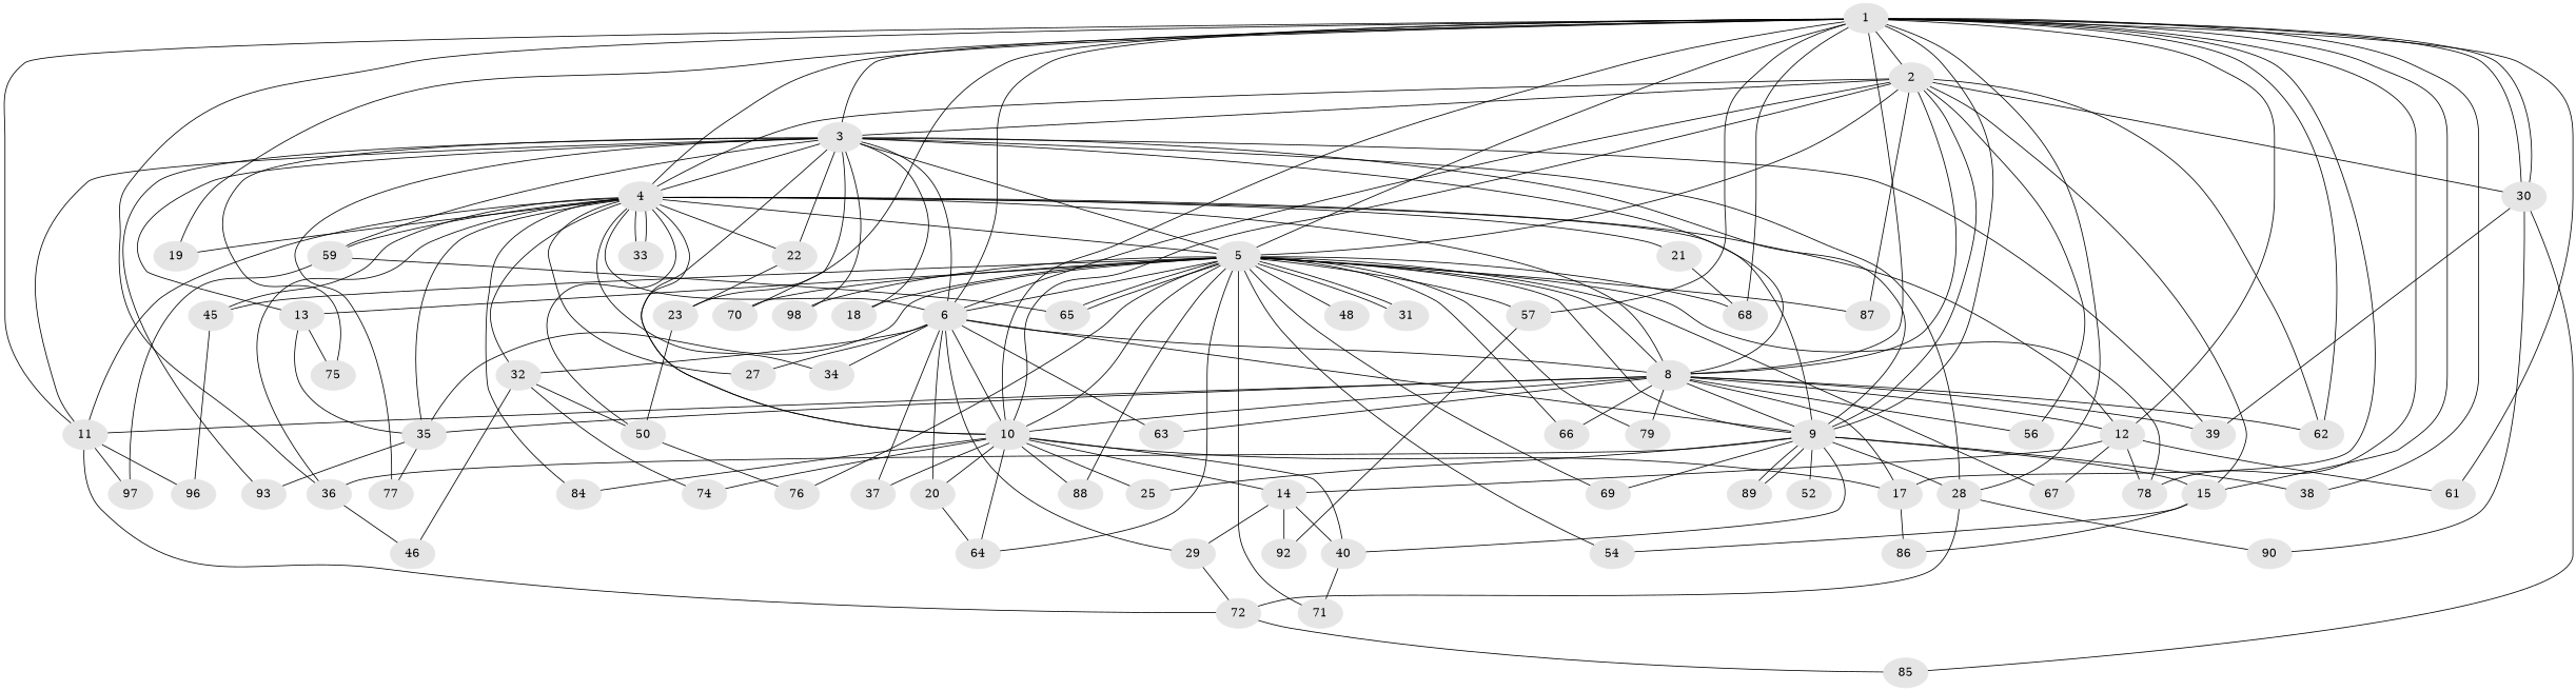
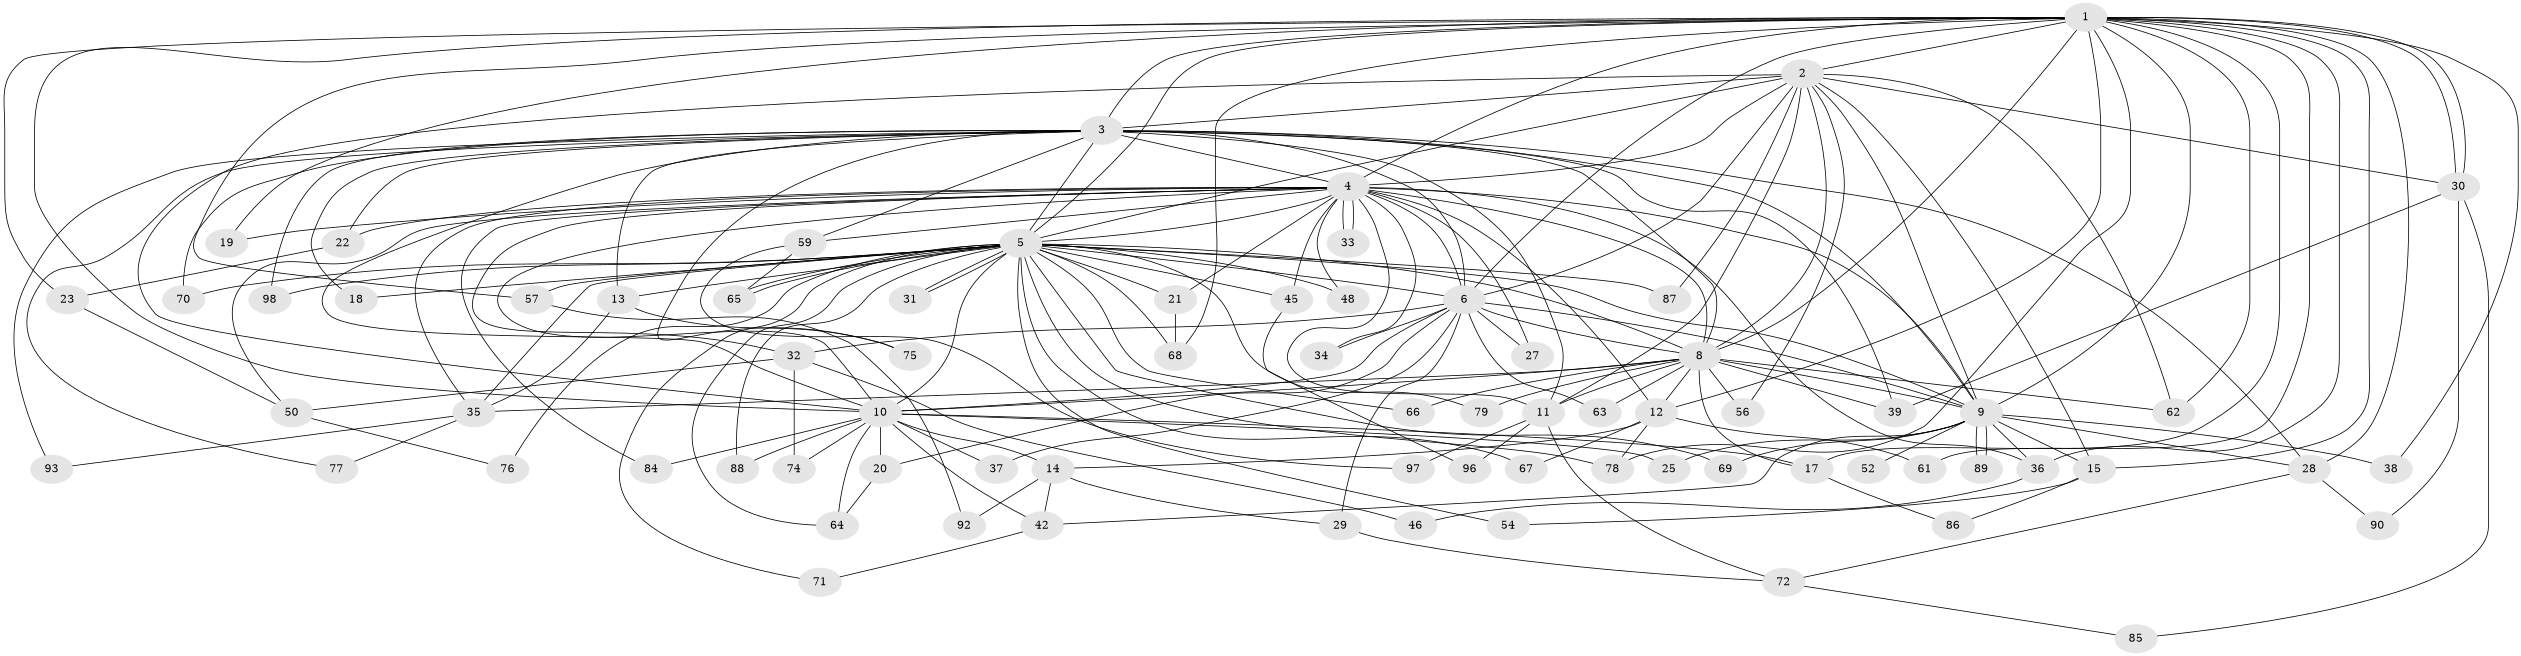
  graph {
    node [color=gray90 style=filled]
    1 [super="+95"]
    2 [super="+51"]
    3 [super="+44"]
    4 [super="+40"]
    5 [super="+94"]
    6 [super="+7"]
    8 [super="+24"]
    9 [super="+43"]
    10 [super="+58"]
    11 [super="+16"]
    12 [super="+91"]
    15 [super="+20"]
    17
    19
    23
    28 [super="+47"]
    30 [super="+49"]
    36 [super="+41"]
    38
    57
    61
    68
    78 [super="+93"]
    62
    56
    87
    13
    18
    22
    39
    59 [super="+83"]
    70
    n33 [label=93]
    75
    77
    98
    21
    27
    32 [super="+53"]
    33
    34
    35 [super="+82"]
    45
    48
    50
    84
    31
    54
    64 [super="+80"]
    65
    66
    67
    69
    71
    76
    79
    88
    n58 [label=20 super="+60"]
    29 [super="+81"]
    37
    63
    52
    25
-   42 [super="+55" label=40]
+   42 [super="+55"]
    89
    14
    74
    96
    72
    97
    86
    90
    85
    46
    92
    1 -- 2
    1 -- 3
    1 -- 4
    1 -- 5
    1 -- 6 [weight=2]
    1 -- 8
    1 -- 9
    1 -- 10
-   1 -- 11
+   2 -- 11
    1 -- 12
    1 -- 15
    1 -- 17
    1 -- 19
    1 -- 23
    1 -- 28
    1 -- 30
    1 -- 30
    1 -- 36
    1 -- 38
    1 -- 57
    1 -- 61
    1 -- 68
    1 -- 78
    1 -- 62
    2 -- 3
    2 -- 4
    2 -- 5
    2 -- 6 [weight=2]
    2 -- 8
    2 -- 9
    2 -- 10
    2 -- 15
    2 -- 30
    2 -- 62
    2 -- 56
    2 -- 87
    3 -- 4
    3 -- 5
    3 -- 6 [weight=2]
    3 -- 8
    3 -- 9 [weight=2]
    3 -- 10
    3 -- 11
    3 -- 28
    3 -- 13
    3 -- 18
    3 -- 22
    3 -- 39
    3 -- 59
    3 -- 70
    3 -- n33
    3 -- 75
    3 -- 77
    3 -- 98
    4 -- 5
    4 -- 6 [weight=2]
    4 -- 8
    4 -- 9 [weight=2]
    4 -- 10
    4 -- 11
    4 -- 12
    4 -- 19
    4 -- 36
    4 -- 22 [weight=2]
    4 -- 59
    4 -- 21
    4 -- 27
    4 -- 32
    4 -- 33
    4 -- 33
    4 -- 34
    4 -- 35
    4 -- 45
+   4 -- 48
    4 -- 50
    4 -- 84
    5 -- 6 [weight=2]
    5 -- 8
    5 -- 9
    5 -- 10
    5 -- 57
    5 -- 68
    5 -- 78
    5 -- 87
    5 -- 13
    5 -- 18
    5 -- 70
    5 -- 98
+   5 -- 21
    5 -- 35
    5 -- 45
    5 -- 48
    5 -- 31
    5 -- 31
    5 -- 54
    5 -- 64
    5 -- 65
    5 -- 65
    5 -- 66
    5 -- 67
    5 -- 69
    5 -- 71
    5 -- 76
    5 -- 79
    5 -- 88
    6 -- 8 [weight=2]
    6 -- 9 [weight=2]
    6 -- 10 [weight=2]
    6 -- 27
    6 -- 32
    6 -- 34
    6 -- n58 [weight=2]
    6 -- 29
    6 -- 37
    6 -- 63
    8 -- 9
    8 -- 10
    8 -- 11
    8 -- 12
    8 -- 17
    8 -- 62
    8 -- 56
    8 -- 39
    8 -- 35
    8 -- 66
    8 -- 79
    8 -- 63
    9 -- 15
    9 -- 28
    9 -- 36
    9 -- 38
    9 -- 69
    9 -- 52
    9 -- 25
    9 -- 42
    9 -- 89
    9 -- 89
    10 -- 17
    10 -- 84
    10 -- 64
    10 -- 88
    10 -- n58
    10 -- 37
    10 -- 25
    10 -- 42
    10 -- 14
    10 -- 74
    11 -- 96
    11 -- 72
    11 -- 97
    12 -- 61
    12 -- 78
    12 -- 67
    12 -- 14
    15 -- 54
    15 -- 86
    17 -- 86
    23 -- 50
    28 -- 72
    28 -- 90
    30 -- 39
    30 -- 90
    30 -- 85
    36 -- 46
    57 -- 92
    13 -- 75
    13 -- 35
    22 -- 23
    59 -- 65
    59 -- 97
    21 -- 68
    32 -- 50
    32 -- 74
    32 -- 46
    35 -- n33
    35 -- 77
    45 -- 96
    50 -- 76
    n58 -- 64
    29 -- 72
    42 -- 71
    14 -- 29
    14 -- 42
    14 -- 92
    72 -- 85
  }
